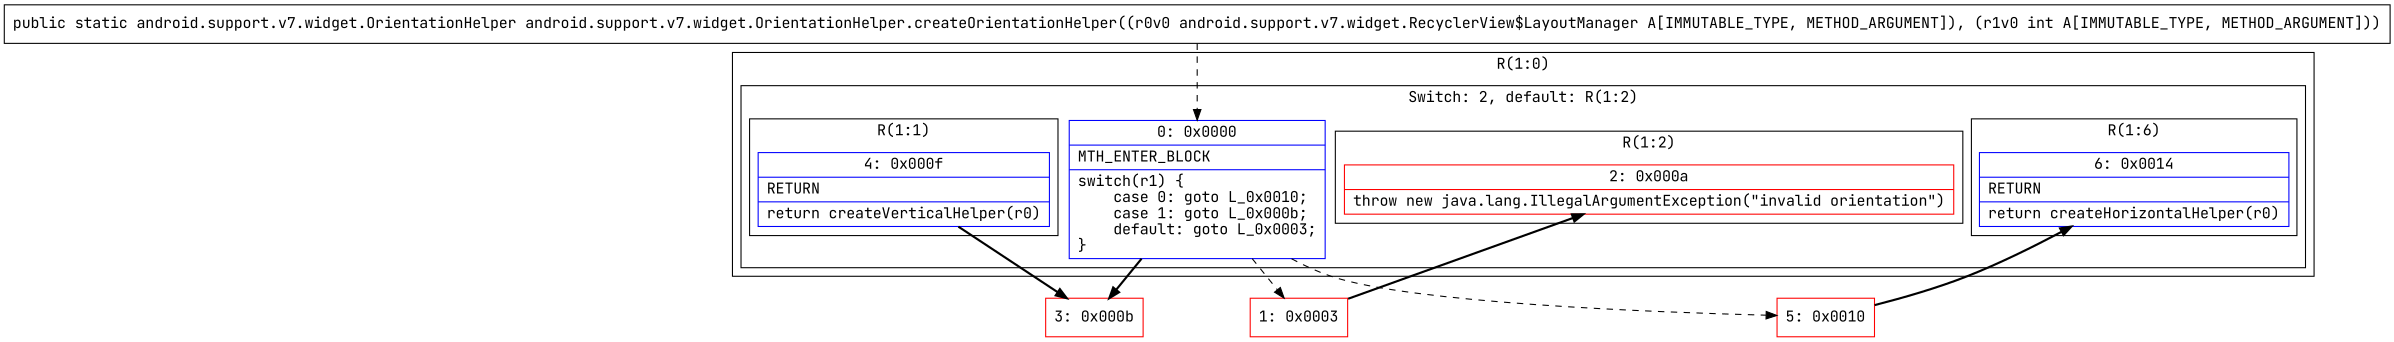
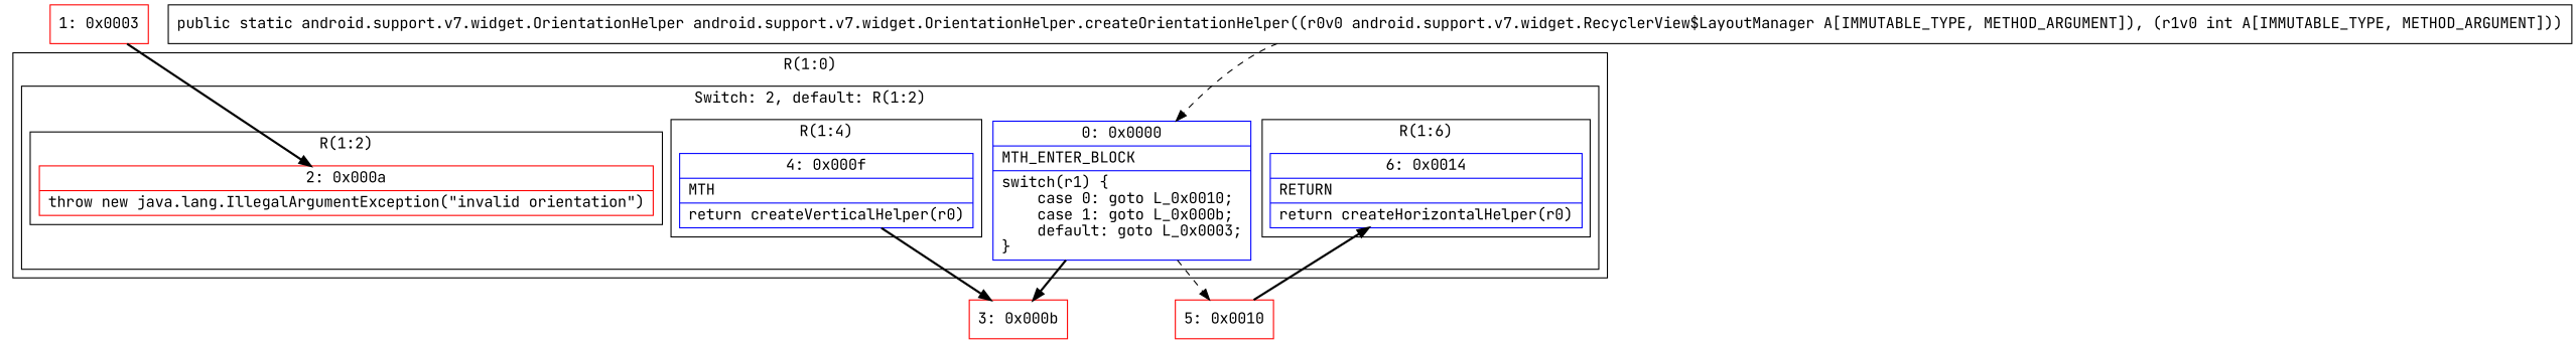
  digraph {
    fontname="JetBrains Mono"
    node [color=red fontname="JetBrains Mono" shape=record]
    edge [fontname="JetBrains Mono" style=bold]
    n1 [color=blue label="{6\:\ 0x0014|RETURN\l|return createHorizontalHelper(r0)\l}"]
-   n2 [color=blue label="{4\:\ 0x000f|RETURN\l|return createVerticalHelper(r0)\l}"]
+   n2 [color=blue label="{4\:\ 0x000f|MTH\l|return createVerticalHelper(r0)\l}"]
    n3 [label="{2\:\ 0x000a|throw new java.lang.IllegalArgumentException(\"invalid orientation\")\l}"]
    n4 [color=blue label="{0\:\ 0x0000|MTH_ENTER_BLOCK\l|switch(r1) \{\l    case 0: goto L_0x0010;\l    case 1: goto L_0x000b;\l    default: goto L_0x0003;\l\}\l}"]
    n5 [label="{3\:\ 0x000b}"]
    n6 [label="{1\:\ 0x0003}"]
    n7 [label="{5\:\ 0x0010}"]
    n8 [label="{public static android.support.v7.widget.OrientationHelper android.support.v7.widget.OrientationHelper.createOrientationHelper((r0v0 android.support.v7.widget.RecyclerView$LayoutManager A[IMMUTABLE_TYPE, METHOD_ARGUMENT]), (r1v0 int A[IMMUTABLE_TYPE, METHOD_ARGUMENT])) }" color=""]
    subgraph cluster_1 {
      label="R(1:0)"
      subgraph cluster_2 {
        label="Switch: 2, default: R(1:2)"
        n4
        subgraph cluster_3 {
          label="R(1:6)"
          n1
        }
        subgraph cluster_4 {
-         label="R(1:1)"
+         label="R(1:4)"
          n2
        }
        subgraph cluster_5 {
          label="R(1:2)"
          n3
        }
      }
    }
    n2 -> n5
    n4 -> n5
-   n4 -> n6 [style=dashed]
    n4 -> n7 [style=dashed]
    n6 -> n3
    n7 -> n1
    n8 -> n4 [style=dashed]
  }
